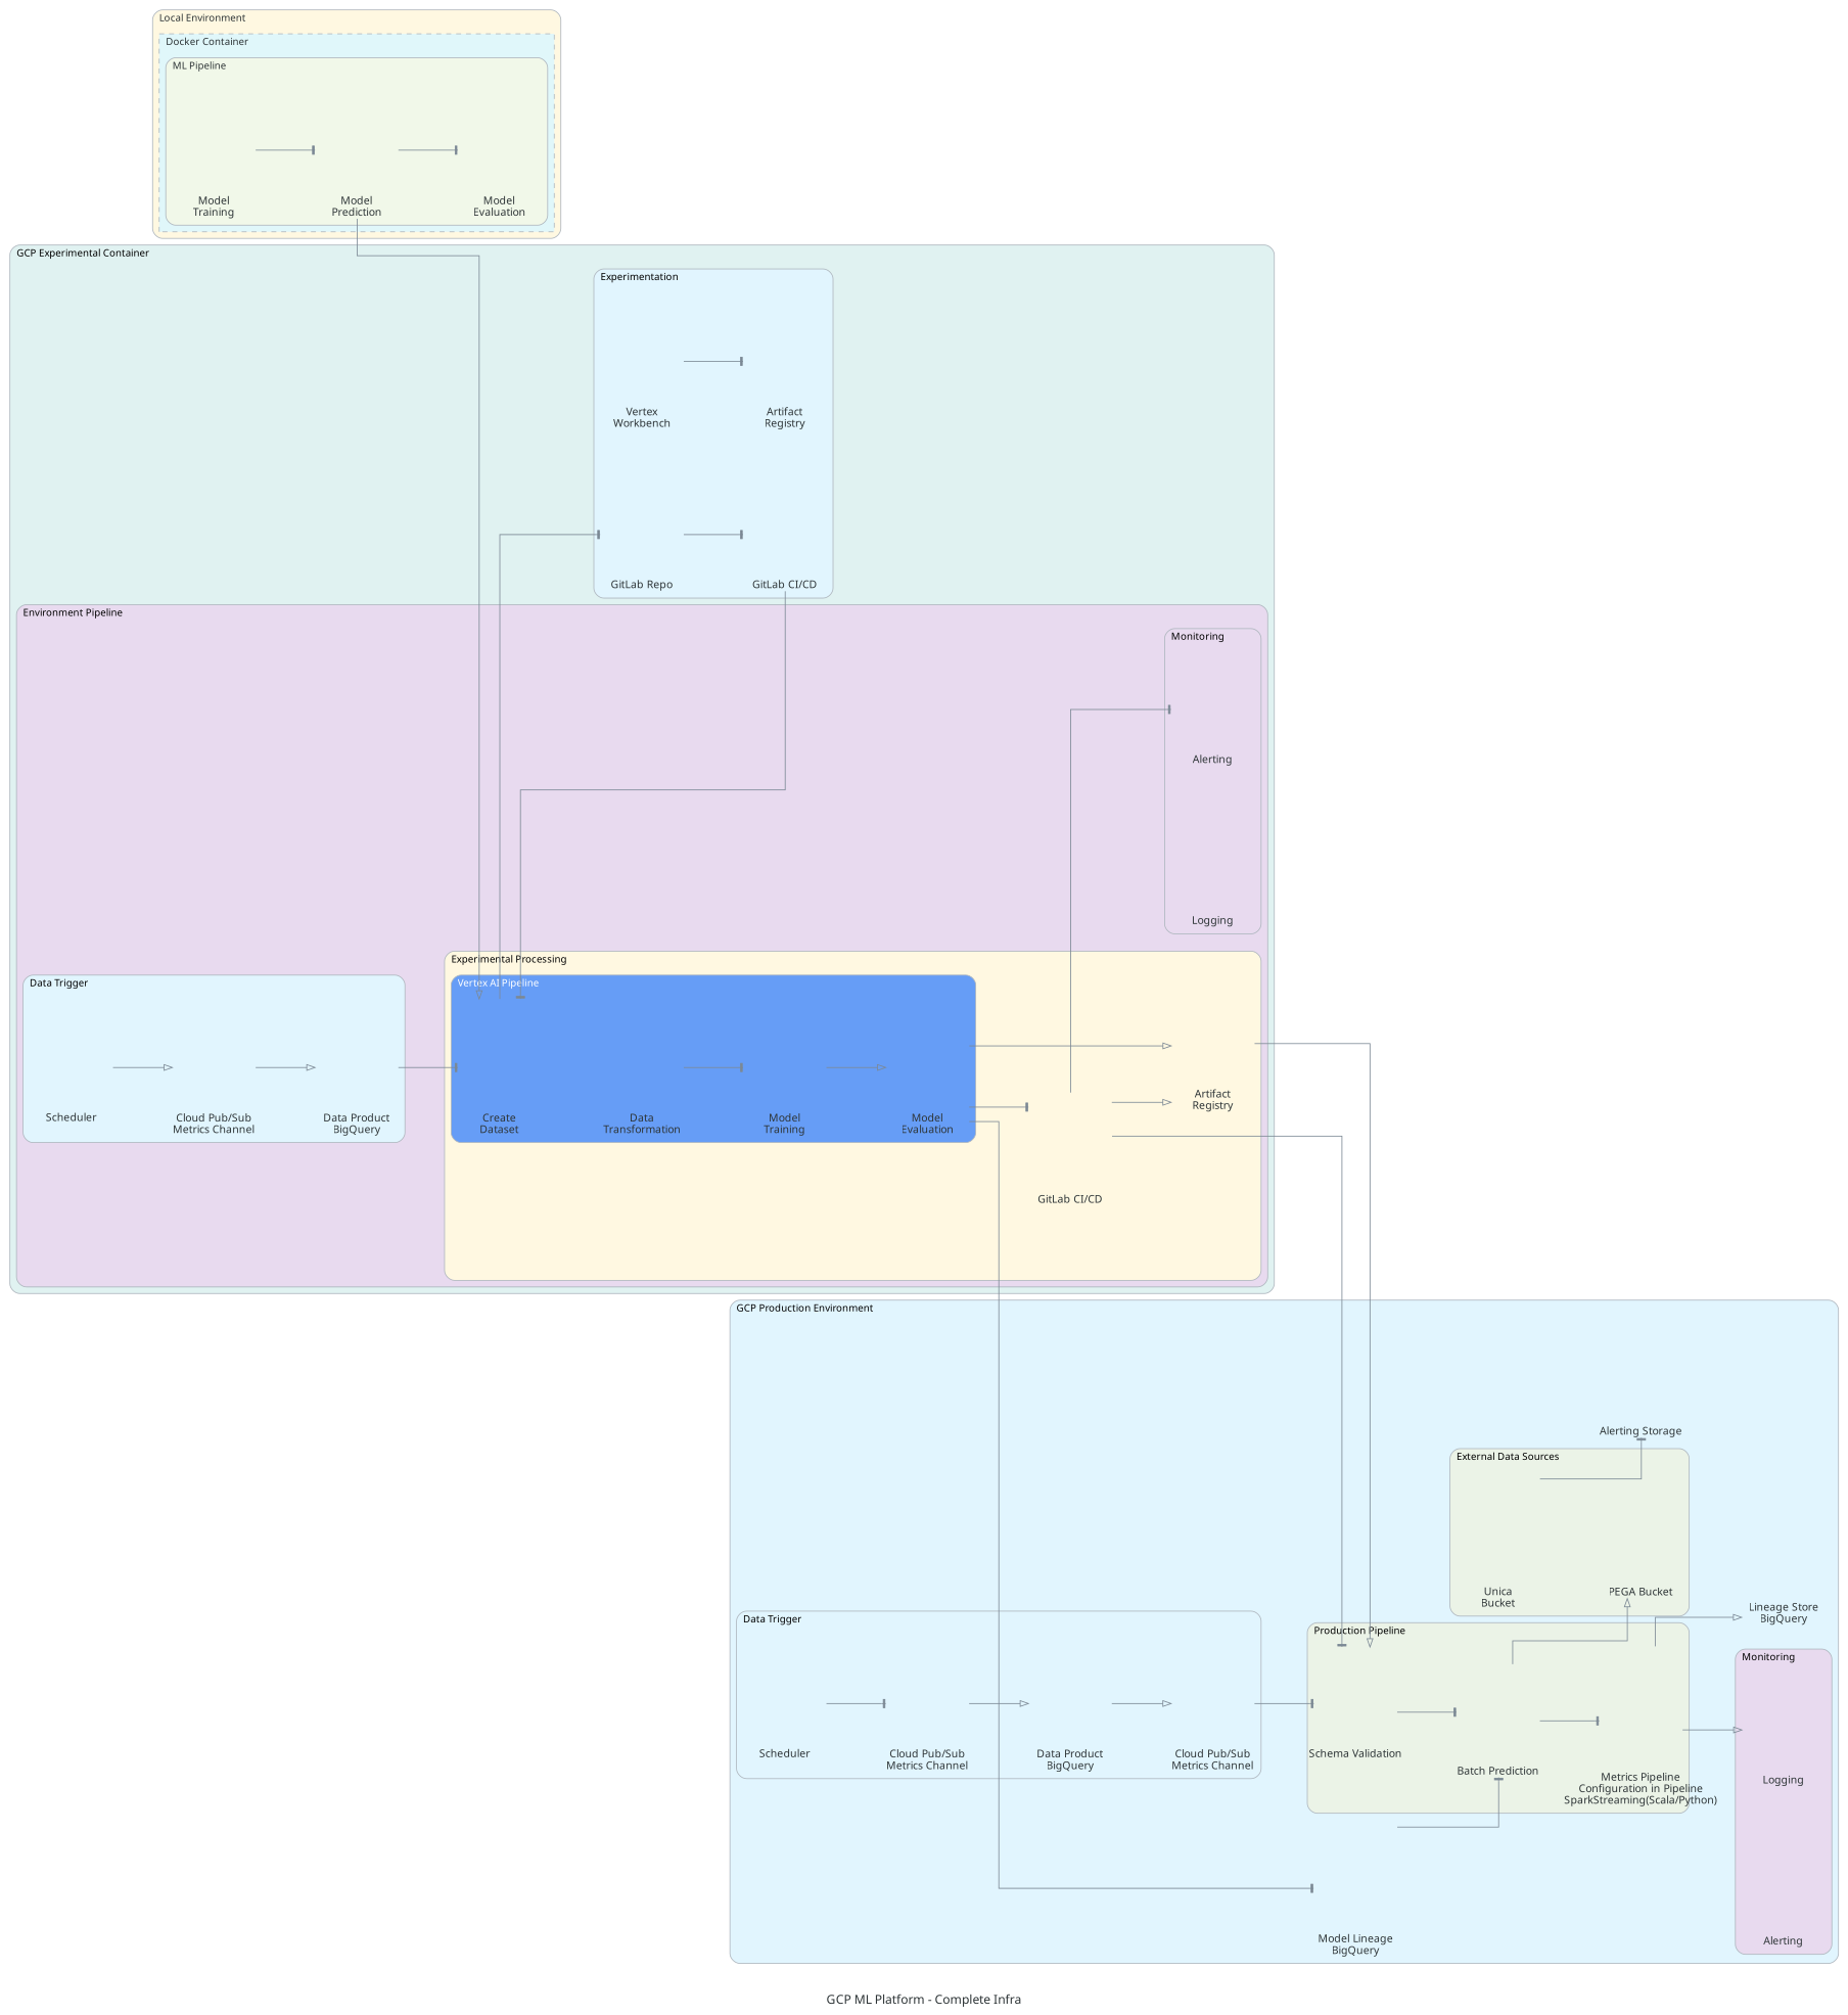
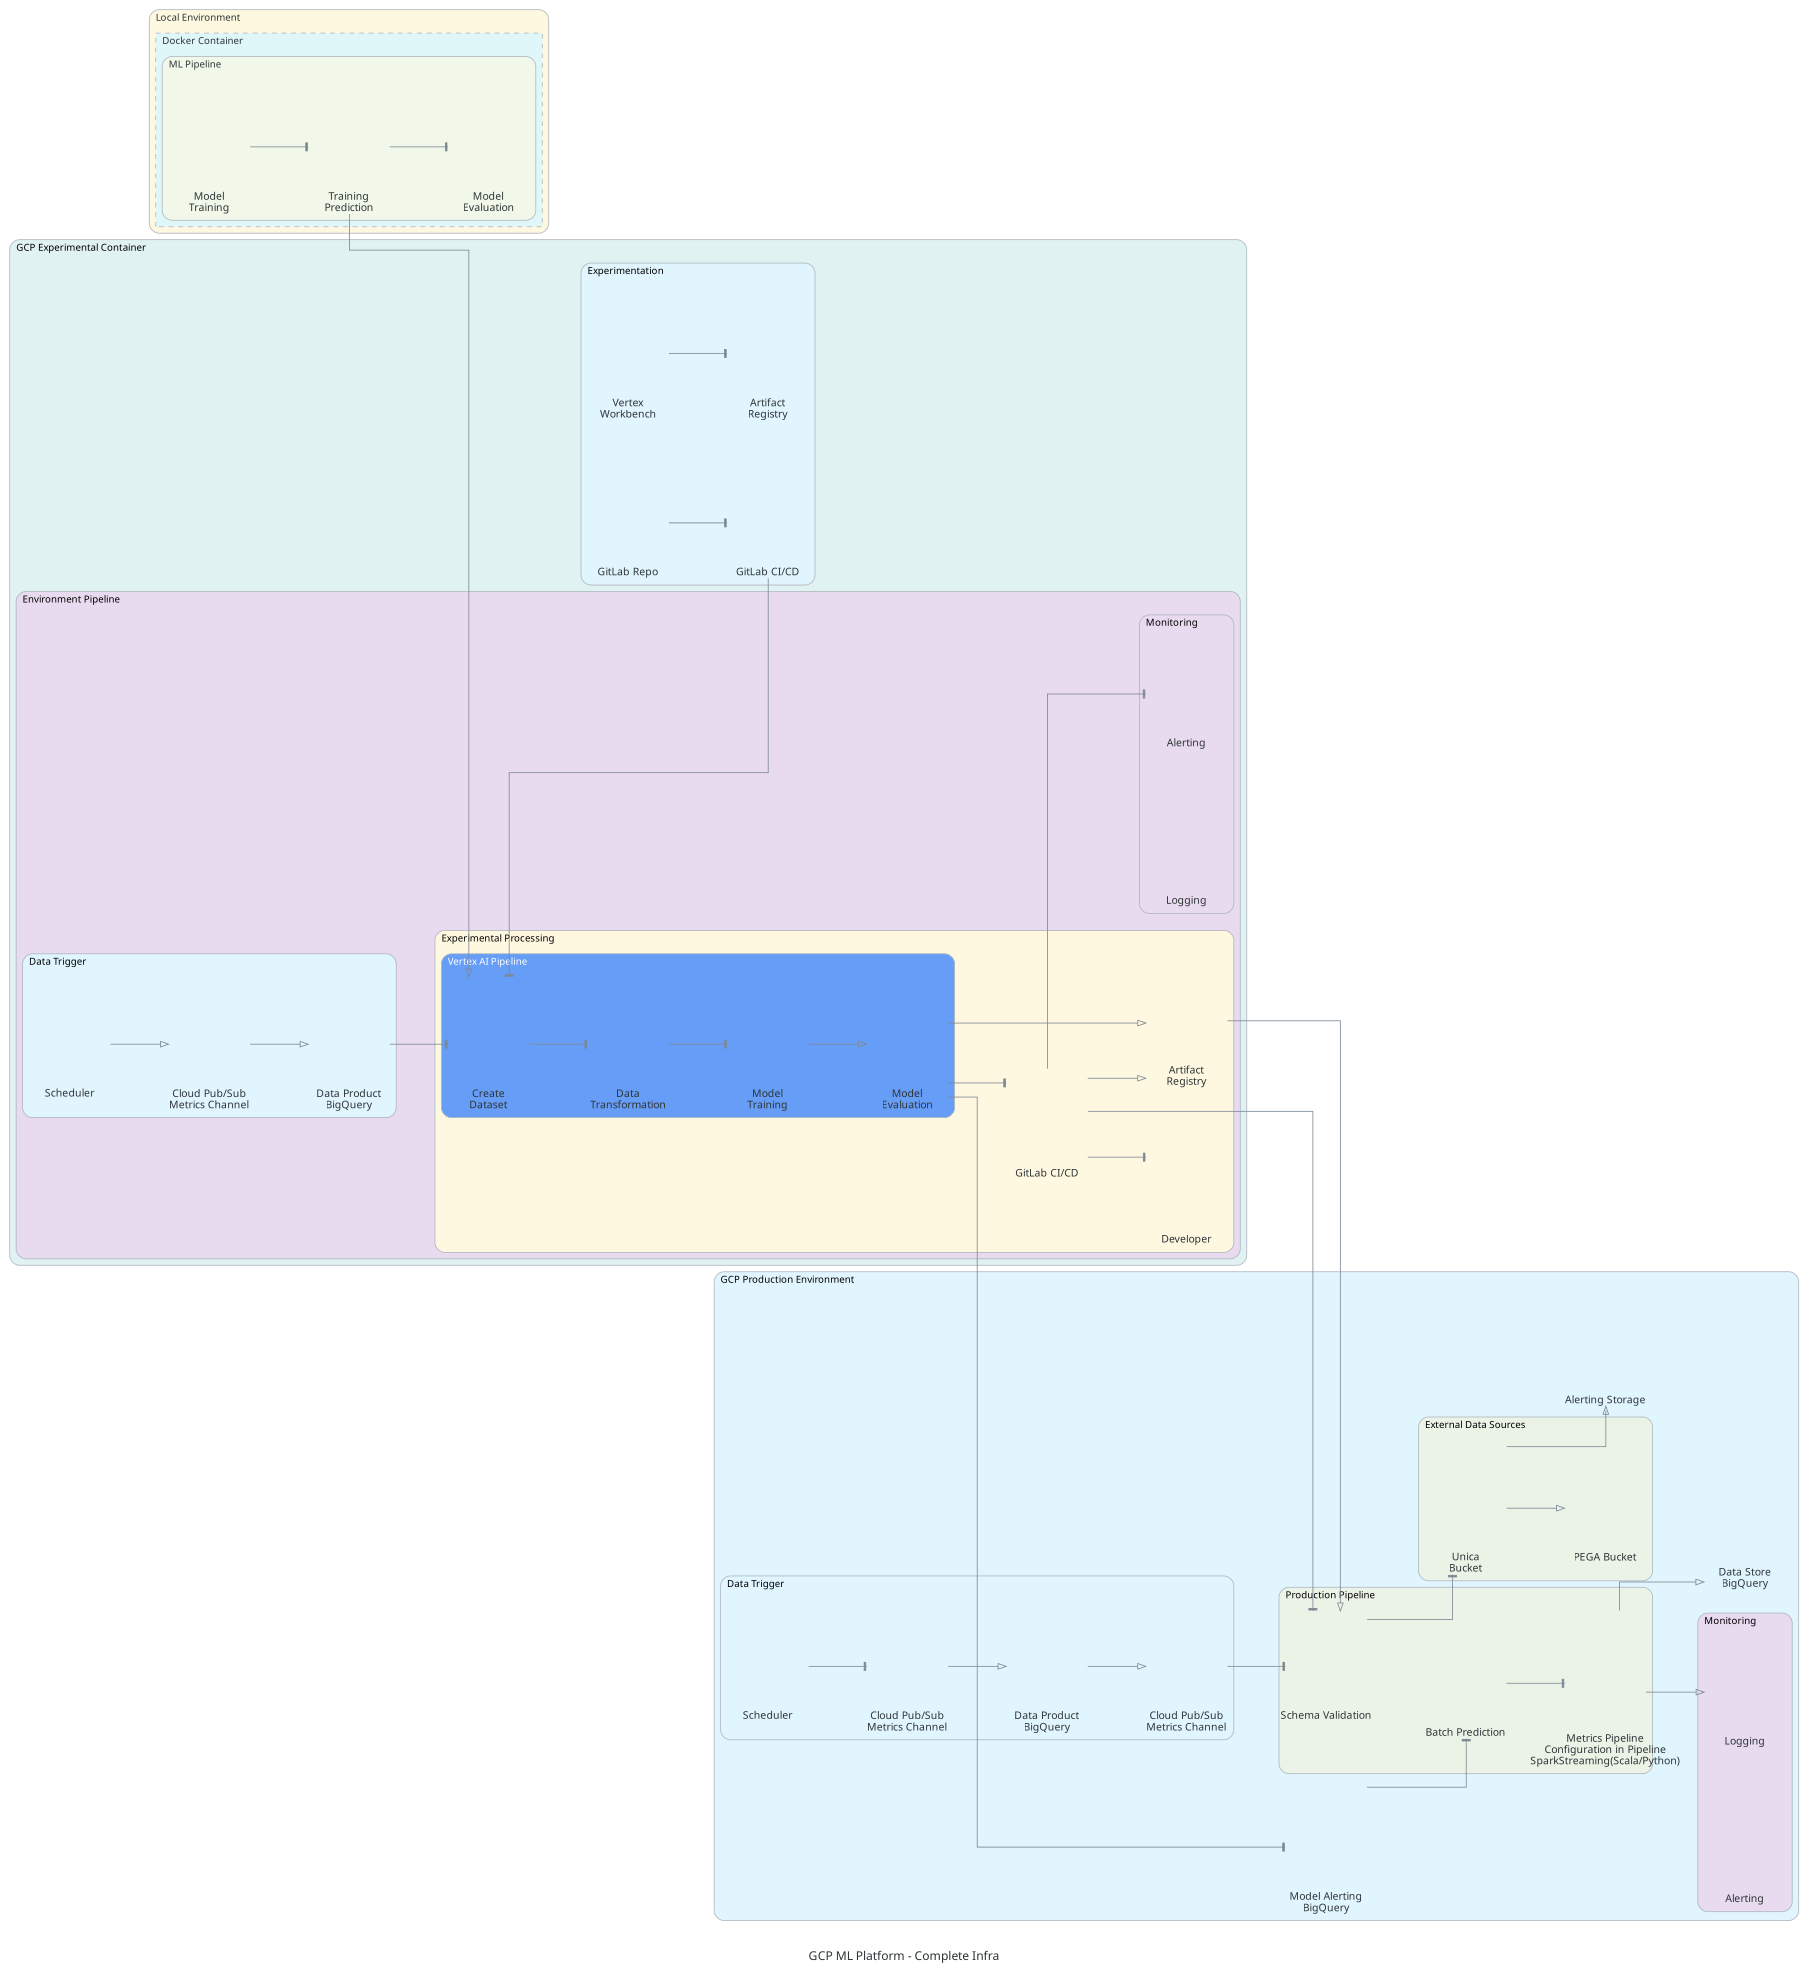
  digraph {
    bgcolor=white
    compound=true
    fontcolor="#2D3436"
    fontname="Sans-Serif"
    fontsize=15
    label="GCP ML Platform - Complete Infra"
    nodesep=0.8
    rankdir=LR
    ranksep=1.0
    splines=ortho
    node [fixedsize=true fontcolor="#2D3436" fontname="Sans-Serif" fontsize=13 labelloc=b shape=none style=rounded]
    edge [arrowhead=tee color="#7B8894" dir=forward fontcolor="#2D3436" fontname="Sans-Serif" fontsize=13]
    n1 [height=2.3 label="Model\nTraining" width=1.4]
-   n2 [height=2.3 label="Model\nPrediction" width=1.4]
+   n2 [height=2.3 label="Training\nPrediction" width=1.4]
    n3 [height=2.3 label="Model\nEvaluation" width=1.4]
    n4 [height=1.9 label=Scheduler width=1.4]
    n5 [height=2.3 label="Cloud Pub/Sub\nMetrics Channel" width=1.4]
    n6 [height=2.3 label="Data Product\nBigQuery" width=1.4]
    n7 [height=2.3 label="Cloud Pub/Sub\nMetrics Channel" width=1.4]
    n8 [height=1.9 label=Logging width=1.4]
    n9 [height=1.9 label=Alerting width=1.4]
    n10 [height=1.9 label="Schema Validation" width=1.4]
    n11 [height=1.9 label="Batch Prediction" width=1.4]
    n12 [height=2.7 label="Metrics Pipeline\nConfiguration in Pipeline\nSparkStreaming(Scala/Python)" width=1.4]
    n13 [height=1.9 label="PEGA Bucket" width=1.4]
    n14 [height=2.3 label="Unica\nBucket" width=1.4]
    n15 [height=1.9 label="Alerting Storage" width=1.4]
-   n16 [height=2.3 label="Lineage Store\nBigQuery" width=1.4]
-   n17 [height=2.3 label="Model Lineage\nBigQuery" width=1.4]
+   n16 [height=2.3 label="Data Store\nBigQuery" width=1.4]
+   n17 [height=2.3 label="Model Alerting\nBigQuery" width=1.4]
    n18 [height=2.3 label="Vertex\nWorkbench" width=1.4]
    n19 [height=1.9 label="GitLab Repo" width=1.4]
    n20 [height=1.9 label="GitLab CI/CD" width=1.4]
    n21 [height=2.3 label="Artifact\nRegistry" width=1.4]
    n22 [height=1.9 label=Scheduler width=1.4]
    n23 [height=2.3 label="Cloud Pub/Sub\nMetrics Channel" width=1.4]
    n24 [height=2.3 label="Data Product\nBigQuery" width=1.4]
    n25 [height=1.9 label=Alerting width=1.4]
    n26 [height=1.9 label=Logging width=1.4]
    n27 [height=2.3 label="Create\nDataset" width=1.4]
    n28 [height=2.3 label="Data\nTransformation" width=1.4]
    n29 [height=2.3 label="Model\nTraining" width=1.4]
    n30 [height=2.3 label="Model\nEvaluation" width=1.4]
    n31 [height=1.9 label="GitLab CI/CD" width=1.4]
    n32 [height=2.3 label="Artifact\nRegistry" width=1.4]
+   n33 [height=1.9 label=Developer width=1.4]
    subgraph cluster_1 {
      bgcolor="#FFF8E1"
      fontsize=12
      label="Local Environment"
      labeljust=l
      pencolor="#AEB6BE"
      shape=box
      style=rounded
      subgraph cluster_2 {
        bgcolor="#E0F7FA"
        fontsize=12
        label="Docker Container"
        labeljust=l
        pencolor="#AEB6BE"
        shape=box
        style=dashed
        subgraph cluster_3 {
          bgcolor="#F1F8E9"
          fontsize=12
          label="ML Pipeline"
          labeljust=l
          pencolor="#AEB6BE"
          shape=box
          style=rounded
          n1
          n2
          n3
        }
      }
    }
    subgraph cluster_4 {
      bgcolor="#E1F5FE"
      fontcolor=black
      fontsize=12
      label="GCP Production Environment"
      labeljust=l
      pencolor="#AEB6BE"
      shape=box
      style=rounded
      n15
      n16
      n17
      subgraph cluster_5 {
        bgcolor="#E1F5FE"
        fontcolor=black
        fontsize=12
        label="Data Trigger"
        labeljust=l
        pencolor="#AEB6BE"
        shape=box
        style=rounded
        n4
        n5
        n6
        n7
      }
      subgraph cluster_6 {
        bgcolor="#E8DAEF"
        fontcolor=black
        fontsize=12
        label=Monitoring
        labeljust=l
        pencolor="#AEB6BE"
        shape=box
        style=rounded
        n8
        n9
      }
      subgraph cluster_7 {
        bgcolor="#EBF3E7"
        fontcolor=black
        fontsize=12
        label="Production Pipeline"
        labeljust=l
        pencolor="#AEB6BE"
        shape=box
        style=rounded
        n10
        n11
        n12
      }
      subgraph cluster_8 {
        bgcolor="#EBF3E7"
        fontcolor=black
        fontsize=12
        label="External Data Sources"
        labeljust=l
        pencolor="#AEB6BE"
        shape=box
        style=rounded
        n13
        n14
      }
    }
    subgraph cluster_9 {
      bgcolor="#E0F2F1"
      fontcolor=black
      fontsize=12
      label="GCP Experimental Container"
      labeljust=l
      pencolor="#AEB6BE"
      shape=box
      style=rounded
      subgraph cluster_10 {
        bgcolor="#E1F5FE"
        fontcolor=black
        fontsize=12
        label=Experimentation
        labeljust=l
        pencolor="#AEB6BE"
        shape=box
        style=rounded
        n18
        n19
        n20
        n21
      }
      subgraph cluster_11 {
        bgcolor="#E8DAEF"
        fontcolor=black
        fontsize=12
        label="Environment Pipeline"
        labeljust=l
        pencolor="#AEB6BE"
        shape=box
        style=rounded
        subgraph cluster_12 {
          bgcolor="#E1F5FE"
          fontcolor=black
          fontsize=12
          label="Data Trigger"
          labeljust=l
          pencolor="#AEB6BE"
          shape=box
          style=rounded
          n22
          n23
          n24
        }
        subgraph cluster_13 {
          bgcolor="#E8DAEF"
          fontcolor=black
          fontsize=12
          label=Monitoring
          labeljust=l
          pencolor="#AEB6BE"
          shape=box
          style=rounded
          n25
          n26
        }
        subgraph cluster_14 {
          bgcolor="#FFF8E1"
          fontcolor=black
          fontsize=12
          label="Experimental Processing"
          labeljust=l
          pencolor="#AEB6BE"
          shape=box
          style=rounded
          n31
          n32
+         n33
          subgraph cluster_15 {
            bgcolor="#669DF6"
            fontcolor=white
            fontsize=12
            label="Vertex AI Pipeline"
            labeljust=l
            pencolor="#AEB6BE"
            shape=box
            style=rounded
            n27
            n28
            n29
            n30
          }
        }
      }
    }
    n1 -> n2
    n2 -> n3
    n2 -> n27 [arrowhead=onormal]
    n4 -> n5
    n5 -> n6 [arrowhead=onormal]
    n6 -> n7 [arrowhead=onormal]
    n7 -> n10
-   n10 -> n11
+   n10 -> n14
    n11 -> n12
-   n11 -> n13 [arrowhead=onormal]
+   n14 -> n13 [arrowhead=onormal]
    n12 -> n8 [arrowhead=onormal]
    n12 -> n16 [arrowhead=onormal]
-   n14 -> n15
+   n14 -> n15 [arrowhead=onormal]
    n17 -> n11
    n18 -> n21
    n19 -> n20
    n20 -> n27
    n22 -> n23 [arrowhead=onormal]
    n23 -> n24 [arrowhead=onormal]
    n24 -> n27
-   n27 -> n19
+   n27 -> n28
    n28 -> n29
    n29 -> n30 [arrowhead=onormal]
    n30 -> n17
    n30 -> n31
    n30 -> n32 [arrowhead=onormal]
    n31 -> n10
    n31 -> n25
    n31 -> n32 [arrowhead=onormal]
+   n31 -> n33
    n32 -> n10 [arrowhead=onormal]
  }
